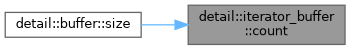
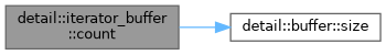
  digraph {
    rankdir=LR
    node [fontname=Helvetica fontsize=10 shape=box style=filled]
    n1 [color=gray40 fillcolor=grey60 fontcolor=black height=0.2 label="detail::iterator_buffer\l::count" width=0.4]
    n2 [color=grey40 fillcolor=white height=0.2 label="detail::buffer::size" width=0.4]
-   n2 -> n1 [color=steelblue1 fontname=Helvetica fontsize=10 labelfontname=Helvetica labelfontsize=10 style=solid]
+   n1 -> n2 [color=steelblue1 fontname=Helvetica fontsize=10 labelfontname=Helvetica labelfontsize=10 style=solid]
  }
